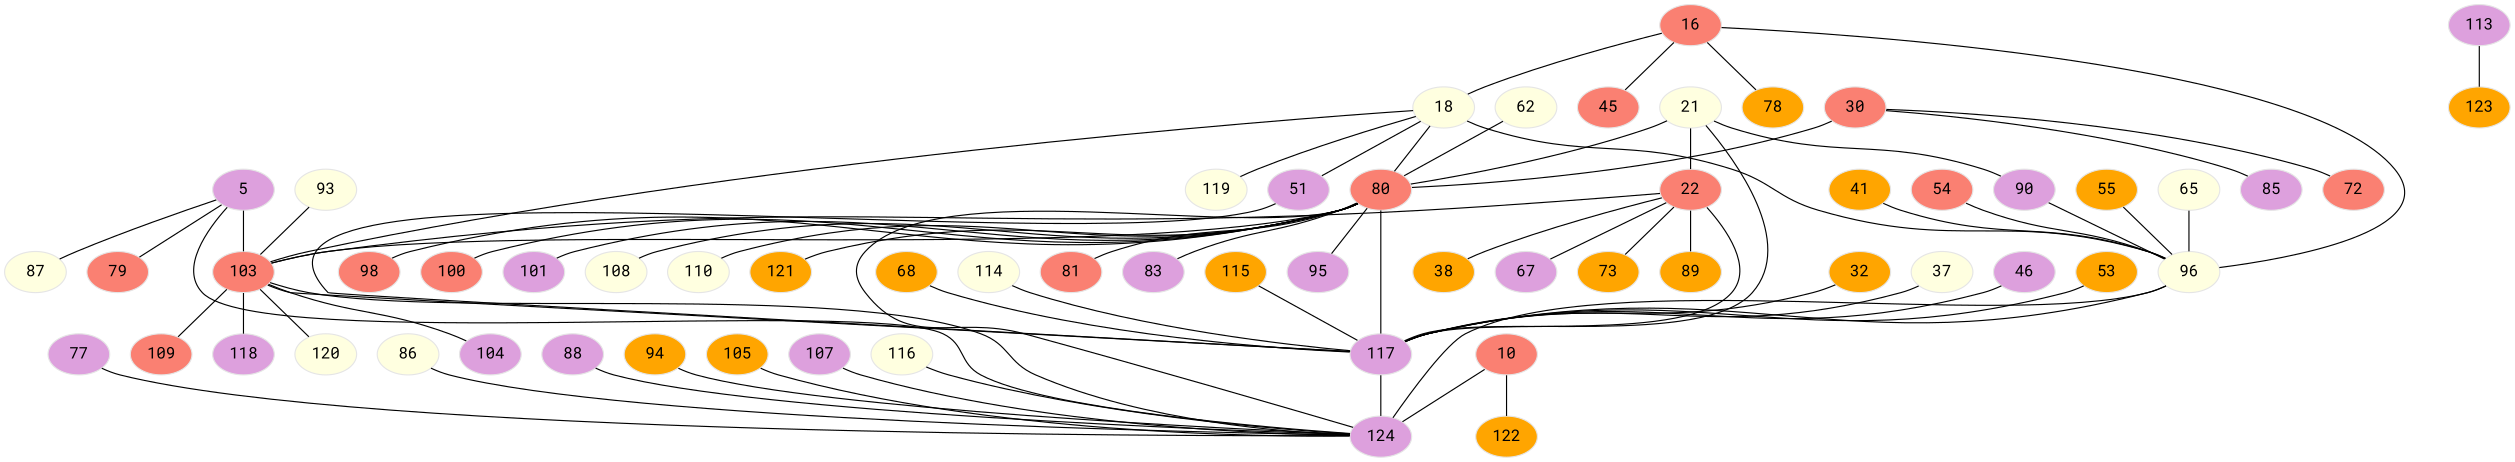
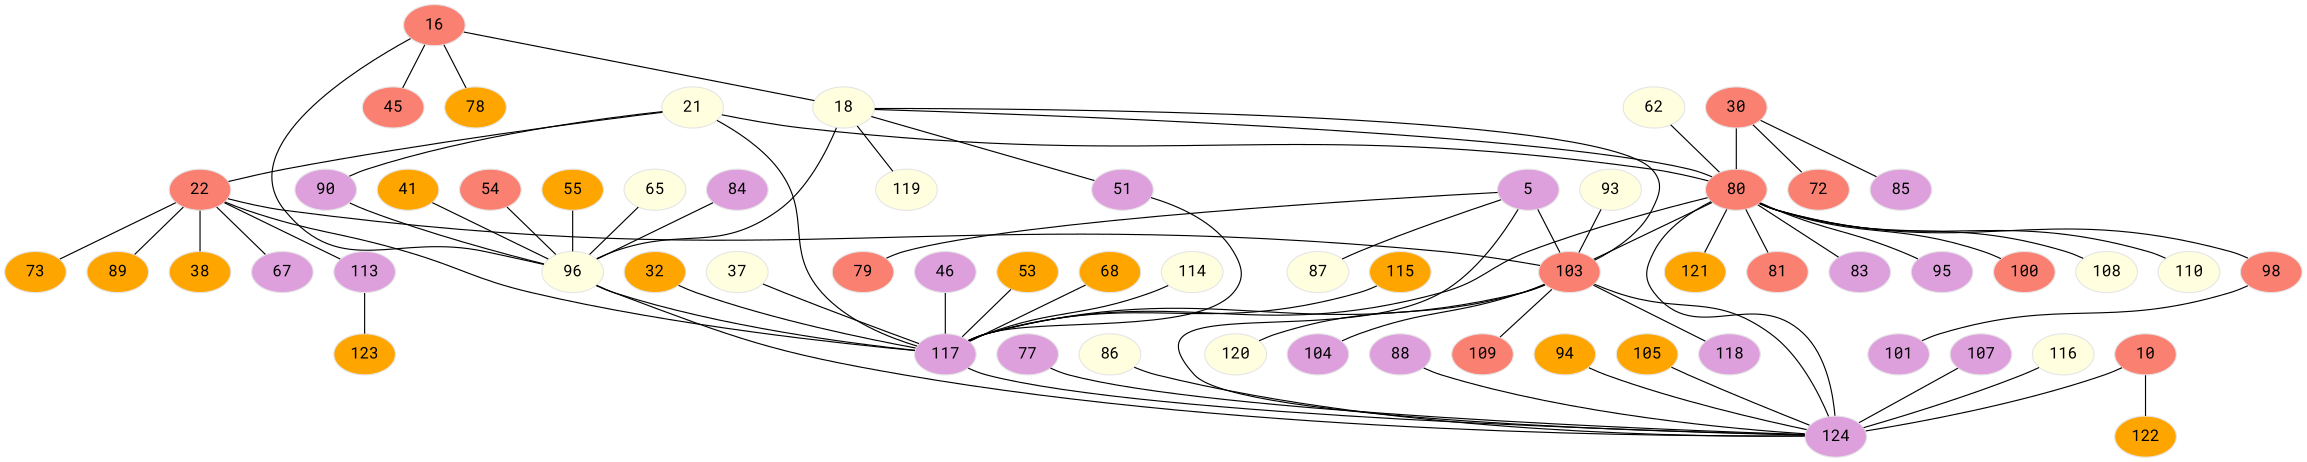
  graph {
    fontname="Roboto Mono"
    node [color=gray90 fillcolor=plum fontname="Roboto Mono" style=filled]
    edge [fontname="Roboto Mono"]
    5 [super="+1"]
    79 [fillcolor=salmon]
    87 [fillcolor=lightyellow]
    103 [fillcolor=salmon super="+71+91+92"]
    124 [super="+69+102+76+42"]
    117 [super="+112"]
    104 [super="+99"]
    109 [fillcolor=salmon]
    118
    120 [fillcolor=lightyellow]
    10 [fillcolor=salmon super="+9"]
    122 [fillcolor=orange super="+111"]
    16 [fillcolor=salmon super="+14"]
    18 [fillcolor=lightyellow super="+13"]
    45 [fillcolor=salmon]
    78 [fillcolor=orange]
    96 [fillcolor=lightyellow super="+60+17+31"]
    51
    80 [fillcolor=salmon super="+52+29+44+49+58"]
    119 [fillcolor=lightyellow]
    81 [fillcolor=salmon]
    83
    95 [super="+66"]
    98 [fillcolor=salmon]
    100 [fillcolor=salmon]
    101
    108 [fillcolor=lightyellow]
    110 [fillcolor=lightyellow]
    121 [fillcolor=orange super="+97"]
    21 [fillcolor=lightyellow super="+20"]
    22 [fillcolor=salmon super="+19"]
    90
    38 [fillcolor=orange]
    67
    73 [fillcolor=orange]
    89 [fillcolor=orange]
    113
    123 [fillcolor=orange]
    30 [fillcolor=salmon super="+25"]
    72 [fillcolor=salmon]
    85
    32 [fillcolor=orange]
    37 [fillcolor=lightyellow]
    41 [fillcolor=orange super="+40"]
    46
    53 [fillcolor=orange]
    54 [fillcolor=salmon]
    55 [fillcolor=orange]
    62 [fillcolor=lightyellow]
    65 [fillcolor=lightyellow]
    68 [fillcolor=orange]
    77
+   84
    86 [fillcolor=lightyellow]
    88
    93 [fillcolor=lightyellow]
    94 [fillcolor=orange]
    105 [fillcolor=orange]
    107
    114 [fillcolor=lightyellow]
    115 [fillcolor=orange super="+50+61"]
    116 [fillcolor=lightyellow]
    5 -- 79
    5 -- 87
    5 -- 103 [weight=8]
    5 -- 124
    103 -- 124
    103 -- 117
    103 -- 104
    103 -- 109
    103 -- 118
    103 -- 120
    117 -- 124 [weight=2]
    10 -- 124 [weight=8]
    10 -- 122
    16 -- 18 [weight=4]
    16 -- 45
    16 -- 78
    16 -- 96 [weight=4]
    18 -- 103
    18 -- 96 [weight=4]
    18 -- 51
    18 -- 80
    18 -- 119
    96 -- 124
    96 -- 117
    51 -- 117
    80 -- 103
    80 -- 124
    80 -- 117 [weight=4]
    80 -- 81
    80 -- 83
    80 -- 95
    80 -- 98
    80 -- 100
-   80 -- 101
+   98 -- 101
    80 -- 108
    80 -- 110
    80 -- 121
    21 -- 117 [weight=4]
    21 -- 80
    21 -- 22 [weight=4]
    21 -- 90
    22 -- 103
    22 -- 117 [weight=4]
    22 -- 38
    22 -- 67
    22 -- 73
    22 -- 89
+   22 -- 113
    90 -- 96
    113 -- 123
    30 -- 80 [weight=8]
    30 -- 72
    30 -- 85
    32 -- 117
    37 -- 117
    41 -- 96
    46 -- 117
    53 -- 117
    54 -- 96
    55 -- 96
    62 -- 80
    65 -- 96
    68 -- 117
    77 -- 124
+   84 -- 96
    86 -- 124
    88 -- 124
    93 -- 103
    94 -- 124
    105 -- 124
    107 -- 124
    114 -- 117
    115 -- 117
    116 -- 124
  }
